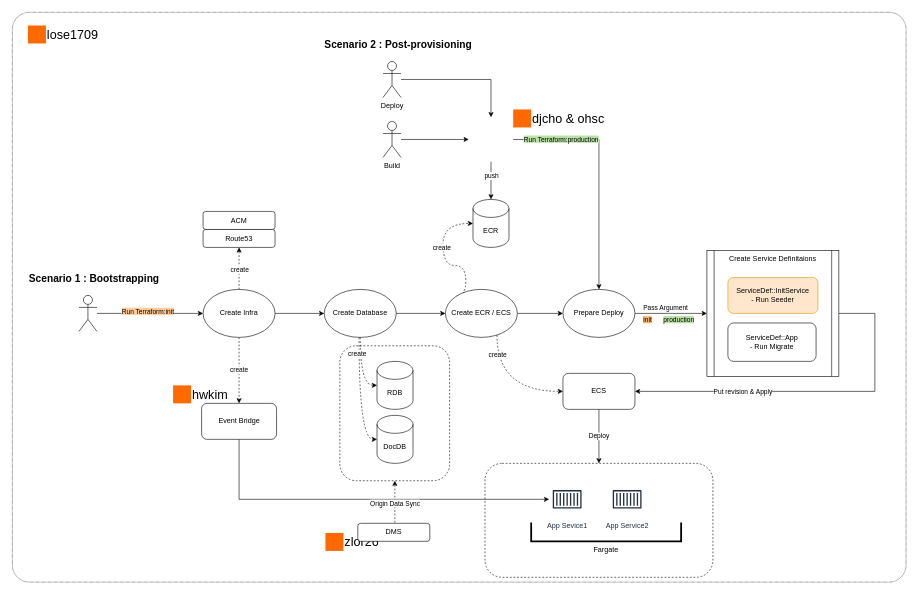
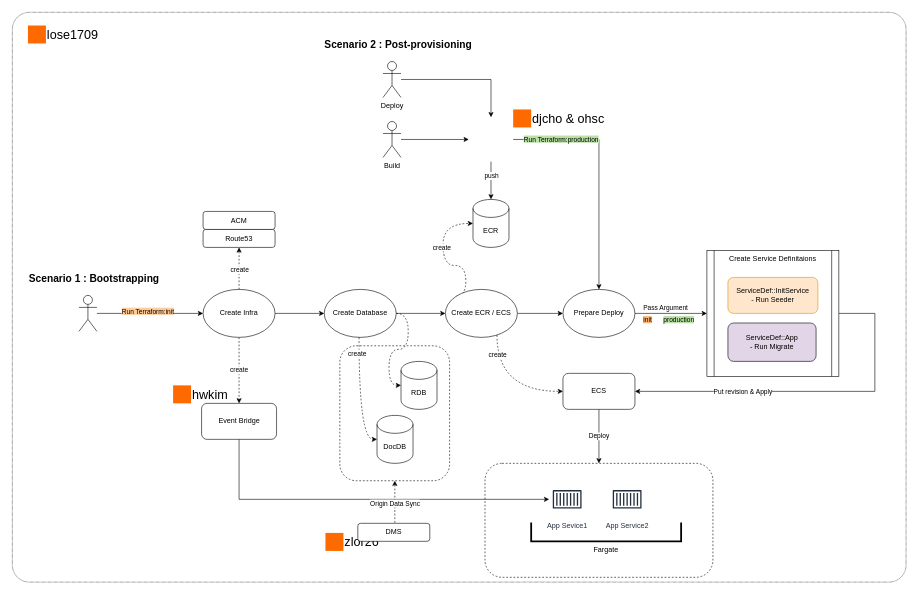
  <mxCell id="0" />
  <mxCell id="1" parent="0" />
  <mxCell id="2" value="" style="rounded=1;whiteSpace=wrap;html=1;dashed=1;" vertex="1" parent="1"><mxGeometry x="566" y="576" width="183" height="225" as="geometry" /></mxCell>
  <mxCell id="3" value="" style="rounded=1;whiteSpace=wrap;html=1;dashed=1;fillColor=none;arcSize=3;dashPattern=1 1;" vertex="1" parent="1"><mxGeometry x="20" y="20" width="1490" height="950" as="geometry" /></mxCell>
  <mxCell id="4" value="" style="rounded=1;whiteSpace=wrap;html=1;dashed=1;" vertex="1" parent="1"><mxGeometry x="808" y="772" width="380" height="190" as="geometry" /></mxCell>
  <mxCell id="5" style="edgeStyle=orthogonalEdgeStyle;rounded=0;orthogonalLoop=1;jettySize=auto;html=1;entryX=1;entryY=0.5;entryDx=0;entryDy=0;" edge="1" parent="1" source="7" target="34"><mxGeometry relative="1" as="geometry"><Array as="points"><mxPoint x="1458" y="522" /><mxPoint x="1458" y="652" /></Array></mxGeometry></mxCell>
  <mxCell id="6" value="Put revision &amp;amp; Apply" style="edgeLabel;html=1;align=center;verticalAlign=middle;resizable=0;points=[];" vertex="1" connectable="0" parent="5"><mxGeometry x="0.108" y="-1" relative="1" as="geometry"><mxPoint x="-84" y="1" as="offset" /></mxGeometry></mxCell>
  <mxCell id="7" value="Create Service Definitaions" style="shape=process;whiteSpace=wrap;html=1;backgroundOutline=1;verticalAlign=top;size=0.054;" vertex="1" parent="1"><mxGeometry x="1178" y="417" width="220" height="210" as="geometry" /></mxCell>
  <mxCell id="8" style="edgeStyle=orthogonalEdgeStyle;rounded=0;orthogonalLoop=1;jettySize=auto;html=1;entryX=0;entryY=0.5;entryDx=0;entryDy=0;" edge="1" parent="1" source="13" target="36"><mxGeometry relative="1" as="geometry" /></mxCell>
  <mxCell id="9" style="edgeStyle=orthogonalEdgeStyle;rounded=0;orthogonalLoop=1;jettySize=auto;html=1;entryX=0.5;entryY=1;entryDx=0;entryDy=0;dashed=1;" edge="1" parent="1" source="13" target="54"><mxGeometry relative="1" as="geometry" /></mxCell>
  <mxCell id="10" value="create" style="edgeLabel;html=1;align=center;verticalAlign=middle;resizable=0;points=[];" vertex="1" connectable="0" parent="9"><mxGeometry x="-0.047" relative="1" as="geometry"><mxPoint as="offset" /></mxGeometry></mxCell>
  <mxCell id="11" style="edgeStyle=orthogonalEdgeStyle;rounded=0;orthogonalLoop=1;jettySize=auto;html=1;dashed=1;" edge="1" parent="1" source="13" target="57"><mxGeometry relative="1" as="geometry" /></mxCell>
  <mxCell id="12" value="create" style="edgeLabel;html=1;align=center;verticalAlign=middle;resizable=0;points=[];" vertex="1" connectable="0" parent="11"><mxGeometry x="-0.024" y="-1" relative="1" as="geometry"><mxPoint as="offset" /></mxGeometry></mxCell>
  <mxCell id="13" value="Create Infra" style="ellipse;whiteSpace=wrap;html=1;" vertex="1" parent="1"><mxGeometry x="338" y="482" width="120" height="80" as="geometry" /></mxCell>
  <mxCell id="14" style="edgeStyle=orthogonalEdgeStyle;rounded=0;orthogonalLoop=1;jettySize=auto;html=1;" edge="1" parent="1" source="15" target="22"><mxGeometry relative="1" as="geometry" /></mxCell>
  <mxCell id="15" value="Build" style="shape=umlActor;verticalLabelPosition=bottom;verticalAlign=top;html=1;outlineConnect=0;" vertex="1" parent="1"><mxGeometry x="638" y="202" width="30" height="60" as="geometry" /></mxCell>
  <mxCell id="16" style="edgeStyle=orthogonalEdgeStyle;rounded=0;orthogonalLoop=1;jettySize=auto;html=1;entryX=0;entryY=0.5;entryDx=0;entryDy=0;" edge="1" parent="1" source="18" target="13"><mxGeometry relative="1" as="geometry" /></mxCell>
  <mxCell id="17" value="&lt;span style=&quot;background-color: rgb(255, 204, 153);&quot;&gt;Run Terraform:init&lt;/span&gt;" style="edgeLabel;html=1;align=center;verticalAlign=middle;resizable=0;points=[];" vertex="1" connectable="0" parent="16"><mxGeometry x="-0.05" y="4" relative="1" as="geometry"><mxPoint as="offset" /></mxGeometry></mxCell>
  <mxCell id="18" value="" style="shape=umlActor;verticalLabelPosition=bottom;verticalAlign=top;html=1;outlineConnect=0;" vertex="1" parent="1"><mxGeometry x="131" y="492" width="30" height="60" as="geometry" /></mxCell>
  <mxCell id="19" value="ECR" style="shape=cylinder3;whiteSpace=wrap;html=1;boundedLbl=1;backgroundOutline=1;size=15;" vertex="1" parent="1"><mxGeometry x="788" y="332" width="60" height="80" as="geometry" /></mxCell>
  <mxCell id="20" style="edgeStyle=orthogonalEdgeStyle;rounded=0;orthogonalLoop=1;jettySize=auto;html=1;" edge="1" parent="1" source="22" target="46"><mxGeometry relative="1" as="geometry"><mxPoint x="1038" y="482" as="targetPoint" /></mxGeometry></mxCell>
  <mxCell id="21" value="&lt;span style=&quot;background-color: rgb(185, 224, 165);&quot;&gt;Run Terraform:production&lt;/span&gt;" style="edgeLabel;html=1;align=center;verticalAlign=middle;resizable=0;points=[];" vertex="1" connectable="0" parent="20"><mxGeometry x="-0.598" y="1" relative="1" as="geometry"><mxPoint as="offset" /></mxGeometry></mxCell>
  <mxCell id="22" value="" style="shape=image;html=1;verticalAlign=top;verticalLabelPosition=bottom;labelBackgroundColor=#ffffff;imageAspect=0;aspect=fixed;image=https://cdn0.iconfinder.com/data/icons/phosphor-thin-vol-3/256/gitlab-logo-simple-thin-128.png" vertex="1" parent="1"><mxGeometry x="781" y="195" width="74" height="74" as="geometry" /></mxCell>
  <mxCell id="23" style="edgeStyle=orthogonalEdgeStyle;rounded=0;orthogonalLoop=1;jettySize=auto;html=1;" edge="1" parent="1" source="22" target="19"><mxGeometry relative="1" as="geometry" /></mxCell>
  <mxCell id="24" value="push" style="edgeLabel;html=1;align=center;verticalAlign=middle;resizable=0;points=[];" vertex="1" connectable="0" parent="23"><mxGeometry x="-0.283" relative="1" as="geometry"><mxPoint as="offset" /></mxGeometry></mxCell>
  <mxCell id="25" style="edgeStyle=orthogonalEdgeStyle;rounded=0;orthogonalLoop=1;jettySize=auto;html=1;dashed=1;curved=1;exitX=0;exitY=0;exitDx=0;exitDy=0;" edge="1" parent="1" source="30" target="19"><mxGeometry relative="1" as="geometry"><Array as="points"><mxPoint x="776" y="442" /><mxPoint x="738" y="442" /><mxPoint x="738" y="372" /></Array></mxGeometry></mxCell>
  <mxCell id="26" value="create" style="edgeLabel;html=1;align=center;verticalAlign=middle;resizable=0;points=[];" vertex="1" connectable="0" parent="25"><mxGeometry x="-0.057" y="3" relative="1" as="geometry"><mxPoint y="-30" as="offset" /></mxGeometry></mxCell>
  <mxCell id="27" style="edgeStyle=orthogonalEdgeStyle;rounded=0;orthogonalLoop=1;jettySize=auto;html=1;" edge="1" parent="1" source="30" target="46"><mxGeometry relative="1" as="geometry"><mxPoint x="978" y="522" as="targetPoint" /></mxGeometry></mxCell>
  <mxCell id="28" style="edgeStyle=orthogonalEdgeStyle;rounded=0;orthogonalLoop=1;jettySize=auto;html=1;dashed=1;curved=1;" edge="1" parent="1" source="30" target="34"><mxGeometry relative="1" as="geometry"><Array as="points"><mxPoint x="828" y="652" /></Array></mxGeometry></mxCell>
  <mxCell id="29" value="create" style="edgeLabel;html=1;align=center;verticalAlign=middle;resizable=0;points=[];" vertex="1" connectable="0" parent="28"><mxGeometry x="-0.306" relative="1" as="geometry"><mxPoint y="-38" as="offset" /></mxGeometry></mxCell>
  <mxCell id="30" value="Create ECR / ECS" style="ellipse;whiteSpace=wrap;html=1;" vertex="1" parent="1"><mxGeometry x="742" y="482" width="120" height="80" as="geometry" /></mxCell>
  <mxCell id="31" style="edgeStyle=orthogonalEdgeStyle;rounded=0;orthogonalLoop=1;jettySize=auto;html=1;" edge="1" parent="1" source="32" target="22"><mxGeometry relative="1" as="geometry" /></mxCell>
  <mxCell id="32" value="Deploy" style="shape=umlActor;verticalLabelPosition=bottom;verticalAlign=top;html=1;outlineConnect=0;" vertex="1" parent="1"><mxGeometry x="638" y="102" width="30" height="60" as="geometry" /></mxCell>
  <mxCell id="33" value="Deploy" style="edgeStyle=orthogonalEdgeStyle;rounded=0;orthogonalLoop=1;jettySize=auto;html=1;entryX=0.5;entryY=0;entryDx=0;entryDy=0;" edge="1" parent="1" source="34" target="4"><mxGeometry relative="1" as="geometry" /></mxCell>
  <mxCell id="34" value="ECS" style="rounded=1;whiteSpace=wrap;html=1;" vertex="1" parent="1"><mxGeometry x="938" y="622" width="120" height="60" as="geometry" /></mxCell>
  <mxCell id="35" style="edgeStyle=orthogonalEdgeStyle;rounded=0;orthogonalLoop=1;jettySize=auto;html=1;entryX=0;entryY=0.5;entryDx=0;entryDy=0;" edge="1" parent="1" source="36" target="30"><mxGeometry relative="1" as="geometry" /></mxCell>
  <mxCell id="36" value="Create Database" style="ellipse;whiteSpace=wrap;html=1;" vertex="1" parent="1"><mxGeometry x="540" y="482" width="120" height="80" as="geometry" /></mxCell>
- <mxCell id="37" value="RDB" style="shape=cylinder3;whiteSpace=wrap;html=1;boundedLbl=1;backgroundOutline=1;size=15;" vertex="1" parent="1"><mxGeometry x="628" y="602" width="60" height="80" as="geometry" /></mxCell>
+ <mxCell id="37" value="RDB" style="shape=cylinder3;whiteSpace=wrap;html=1;boundedLbl=1;backgroundOutline=1;size=15;" vertex="1" parent="1"><mxGeometry x="668" y="602" width="60" height="80" as="geometry" /></mxCell>
  <mxCell id="38" value="DocDB" style="shape=cylinder3;whiteSpace=wrap;html=1;boundedLbl=1;backgroundOutline=1;size=15;" vertex="1" parent="1"><mxGeometry x="628" y="692" width="60" height="80" as="geometry" /></mxCell>
  <mxCell id="39" style="edgeStyle=orthogonalEdgeStyle;rounded=0;orthogonalLoop=1;jettySize=auto;html=1;entryX=0;entryY=0.5;entryDx=0;entryDy=0;entryPerimeter=0;dashed=1;curved=1;" edge="1" parent="1" source="36" target="37"><mxGeometry relative="1" as="geometry" /></mxCell>
  <mxCell id="40" style="edgeStyle=orthogonalEdgeStyle;rounded=0;orthogonalLoop=1;jettySize=auto;html=1;entryX=0;entryY=0.5;entryDx=0;entryDy=0;entryPerimeter=0;dashed=1;curved=1;" edge="1" parent="1" source="36" target="38"><mxGeometry relative="1" as="geometry"><Array as="points"><mxPoint x="598" y="732" /></Array></mxGeometry></mxCell>
  <mxCell id="41" value="create" style="edgeLabel;html=1;align=center;verticalAlign=middle;resizable=0;points=[];" vertex="1" connectable="0" parent="40"><mxGeometry x="-0.73" y="-4" relative="1" as="geometry"><mxPoint as="offset" /></mxGeometry></mxCell>
  <mxCell id="42" style="edgeStyle=orthogonalEdgeStyle;rounded=0;orthogonalLoop=1;jettySize=auto;html=1;" edge="1" parent="1" source="46" target="7"><mxGeometry relative="1" as="geometry"><mxPoint x="1176" y="515" as="targetPoint" /></mxGeometry></mxCell>
  <mxCell id="43" value="Pass Argument" style="edgeLabel;html=1;align=center;verticalAlign=middle;resizable=0;points=[];" vertex="1" connectable="0" parent="42"><mxGeometry x="-0.467" relative="1" as="geometry"><mxPoint x="18" y="-10" as="offset" /></mxGeometry></mxCell>
  <mxCell id="44" value="&lt;span style=&quot;background-color: rgb(255, 181, 112);&quot;&gt;init&lt;/span&gt;" style="edgeLabel;html=1;align=center;verticalAlign=middle;resizable=0;points=[];" vertex="1" connectable="0" parent="42"><mxGeometry x="0.6" y="2" relative="1" as="geometry"><mxPoint x="-76" y="12" as="offset" /></mxGeometry></mxCell>
  <mxCell id="45" value="&lt;span style=&quot;background-color: rgb(185, 224, 165);&quot;&gt;production&lt;/span&gt;" style="edgeLabel;html=1;align=center;verticalAlign=middle;resizable=0;points=[];" vertex="1" connectable="0" parent="42"><mxGeometry x="0.2" y="-3" relative="1" as="geometry"><mxPoint y="7" as="offset" /></mxGeometry></mxCell>
  <mxCell id="46" value="Prepare Deploy" style="ellipse;whiteSpace=wrap;html=1;" vertex="1" parent="1"><mxGeometry x="938" y="482" width="120" height="80" as="geometry" /></mxCell>
- <mxCell id="47" value="ServiceDef::App&lt;br&gt;- Run Migrate" style="rounded=1;whiteSpace=wrap;html=1;" vertex="1" parent="1"><mxGeometry x="1213" y="538" width="147" height="64" as="geometry" /></mxCell>
+ <mxCell id="47" value="ServiceDef::App&lt;br&gt;- Run Migrate" style="rounded=1;whiteSpace=wrap;html=1;fillColor=#e1d5e7;" vertex="1" parent="1"><mxGeometry x="1213" y="538" width="147" height="64" as="geometry" /></mxCell>
  <mxCell id="48" value="ServiceDef::InitService&lt;br&gt;- Run Seeder" style="rounded=1;whiteSpace=wrap;html=1;fillColor=#ffe6cc;strokeColor=#d79b00;" vertex="1" parent="1"><mxGeometry x="1213" y="462" width="150" height="60" as="geometry" /></mxCell>
  <mxCell id="49" value="App Sevice1" style="sketch=0;outlineConnect=0;fontColor=#232F3E;gradientColor=none;strokeColor=#232F3E;fillColor=#ffffff;dashed=0;verticalLabelPosition=bottom;verticalAlign=top;align=center;html=1;fontSize=12;fontStyle=0;aspect=fixed;shape=mxgraph.aws4.resourceIcon;resIcon=mxgraph.aws4.container_1;" vertex="1" parent="1"><mxGeometry x="915" y="802" width="60" height="60" as="geometry" /></mxCell>
  <mxCell id="50" value="App Service2" style="sketch=0;outlineConnect=0;fontColor=#232F3E;gradientColor=none;strokeColor=#232F3E;fillColor=#ffffff;dashed=0;verticalLabelPosition=bottom;verticalAlign=top;align=center;html=1;fontSize=12;fontStyle=0;aspect=fixed;shape=mxgraph.aws4.resourceIcon;resIcon=mxgraph.aws4.container_1;" vertex="1" parent="1"><mxGeometry x="1015" y="802" width="60" height="60" as="geometry" /></mxCell>
  <mxCell id="51" value="Fargate" style="shape=partialRectangle;whiteSpace=wrap;html=1;bottom=1;right=1;left=1;top=0;fillColor=none;routingCenterX=-0.5;labelPosition=center;verticalLabelPosition=bottom;align=center;verticalAlign=top;strokeWidth=3;" vertex="1" parent="1"><mxGeometry x="885" y="872" width="250" height="30" as="geometry" /></mxCell>
  <mxCell id="52" value="&lt;font style=&quot;font-size: 17px;&quot;&gt;Scenario 1 :&amp;nbsp;&lt;/font&gt;&lt;span style=&quot;background-color: transparent; font-size: 17px;&quot;&gt;Bootstrapping&lt;/span&gt;" style="text;strokeColor=none;fillColor=none;html=1;fontSize=24;fontStyle=1;verticalAlign=middle;align=center;" vertex="1" parent="1"><mxGeometry x="31" y="442" width="250" height="40" as="geometry" /></mxCell>
  <mxCell id="53" value="&lt;font style=&quot;font-size: 17px;&quot;&gt;Scenario 2 :&amp;nbsp;&lt;/font&gt;&lt;span style=&quot;background-color: transparent; font-size: 17px;&quot;&gt;Post-provisioning&lt;/span&gt;" style="text;strokeColor=none;fillColor=none;html=1;fontSize=24;fontStyle=1;verticalAlign=middle;align=center;" vertex="1" parent="1"><mxGeometry x="538" y="52" width="250" height="40" as="geometry" /></mxCell>
  <mxCell id="54" value="Route53" style="rounded=1;whiteSpace=wrap;html=1;" vertex="1" parent="1"><mxGeometry x="338" y="382" width="120" height="30" as="geometry" /></mxCell>
  <mxCell id="55" value="ACM" style="rounded=1;whiteSpace=wrap;html=1;" vertex="1" parent="1"><mxGeometry x="338" y="352" width="120" height="30" as="geometry" /></mxCell>
  <mxCell id="56" style="edgeStyle=orthogonalEdgeStyle;rounded=0;orthogonalLoop=1;jettySize=auto;html=1;" edge="1" parent="1" source="57" target="49"><mxGeometry relative="1" as="geometry"><mxPoint x="928" y="862" as="targetPoint" /><Array as="points"><mxPoint x="398" y="832" /></Array></mxGeometry></mxCell>
  <mxCell id="57" value="Event Bridge" style="rounded=1;whiteSpace=wrap;html=1;" vertex="1" parent="1"><mxGeometry x="335.5" y="672" width="125" height="60" as="geometry" /></mxCell>
  <mxCell id="58" value="hwkim" style="points=[];aspect=fixed;html=1;align=left;shadow=0;dashed=0;fillColor=#FF6A00;strokeColor=none;shape=mxgraph.alibaba_cloud.user;labelPosition=right;verticalLabelPosition=middle;verticalAlign=middle;fontSize=21;" vertex="1" parent="1"><mxGeometry x="288" y="642" width="30" height="30" as="geometry" /></mxCell>
  <mxCell id="59" value="djcho &amp;amp; ohsc" style="points=[];aspect=fixed;html=1;align=left;shadow=0;dashed=0;fillColor=#FF6A00;strokeColor=none;shape=mxgraph.alibaba_cloud.user;labelPosition=right;verticalLabelPosition=middle;verticalAlign=middle;fontSize=21;" vertex="1" parent="1"><mxGeometry x="855" y="182" width="30" height="30" as="geometry" /></mxCell>
  <mxCell id="60" value="zlor26" style="points=[];aspect=fixed;html=1;align=left;shadow=0;dashed=0;fillColor=#FF6A00;strokeColor=none;shape=mxgraph.alibaba_cloud.user;labelPosition=right;verticalLabelPosition=middle;verticalAlign=middle;fontSize=21;" vertex="1" parent="1"><mxGeometry x="542" y="888" width="30" height="30" as="geometry" /></mxCell>
  <mxCell id="61" value="&lt;div&gt;&lt;span style=&quot;background-color: transparent; color: light-dark(rgb(0, 0, 0), rgb(255, 255, 255));&quot;&gt;lose1709&lt;/span&gt;&lt;/div&gt;" style="points=[];aspect=fixed;html=1;align=left;shadow=0;dashed=0;fillColor=#FF6A00;strokeColor=none;shape=mxgraph.alibaba_cloud.user;labelPosition=right;verticalLabelPosition=middle;verticalAlign=middle;fontSize=21;" vertex="1" parent="1"><mxGeometry x="46" y="42" width="30" height="30" as="geometry" /></mxCell>
  <mxCell id="62" value="DMS" style="rounded=1;whiteSpace=wrap;html=1;" vertex="1" parent="1"><mxGeometry x="596" y="872" width="120" height="30" as="geometry" /></mxCell>
  <mxCell id="63" style="edgeStyle=orthogonalEdgeStyle;rounded=0;orthogonalLoop=1;jettySize=auto;html=1;entryX=0.5;entryY=1;entryDx=0;entryDy=0;dashed=1;" edge="1" parent="1"><mxGeometry relative="1" as="geometry"><mxPoint x="657.69" y="871" as="sourcePoint" /><mxPoint x="657.69" y="801" as="targetPoint" /></mxGeometry></mxCell>
  <mxCell id="64" value="Origin Data Sync" style="edgeLabel;html=1;align=center;verticalAlign=middle;resizable=0;points=[];" vertex="1" connectable="0" parent="63"><mxGeometry x="-0.047" relative="1" as="geometry"><mxPoint as="offset" /></mxGeometry></mxCell>
